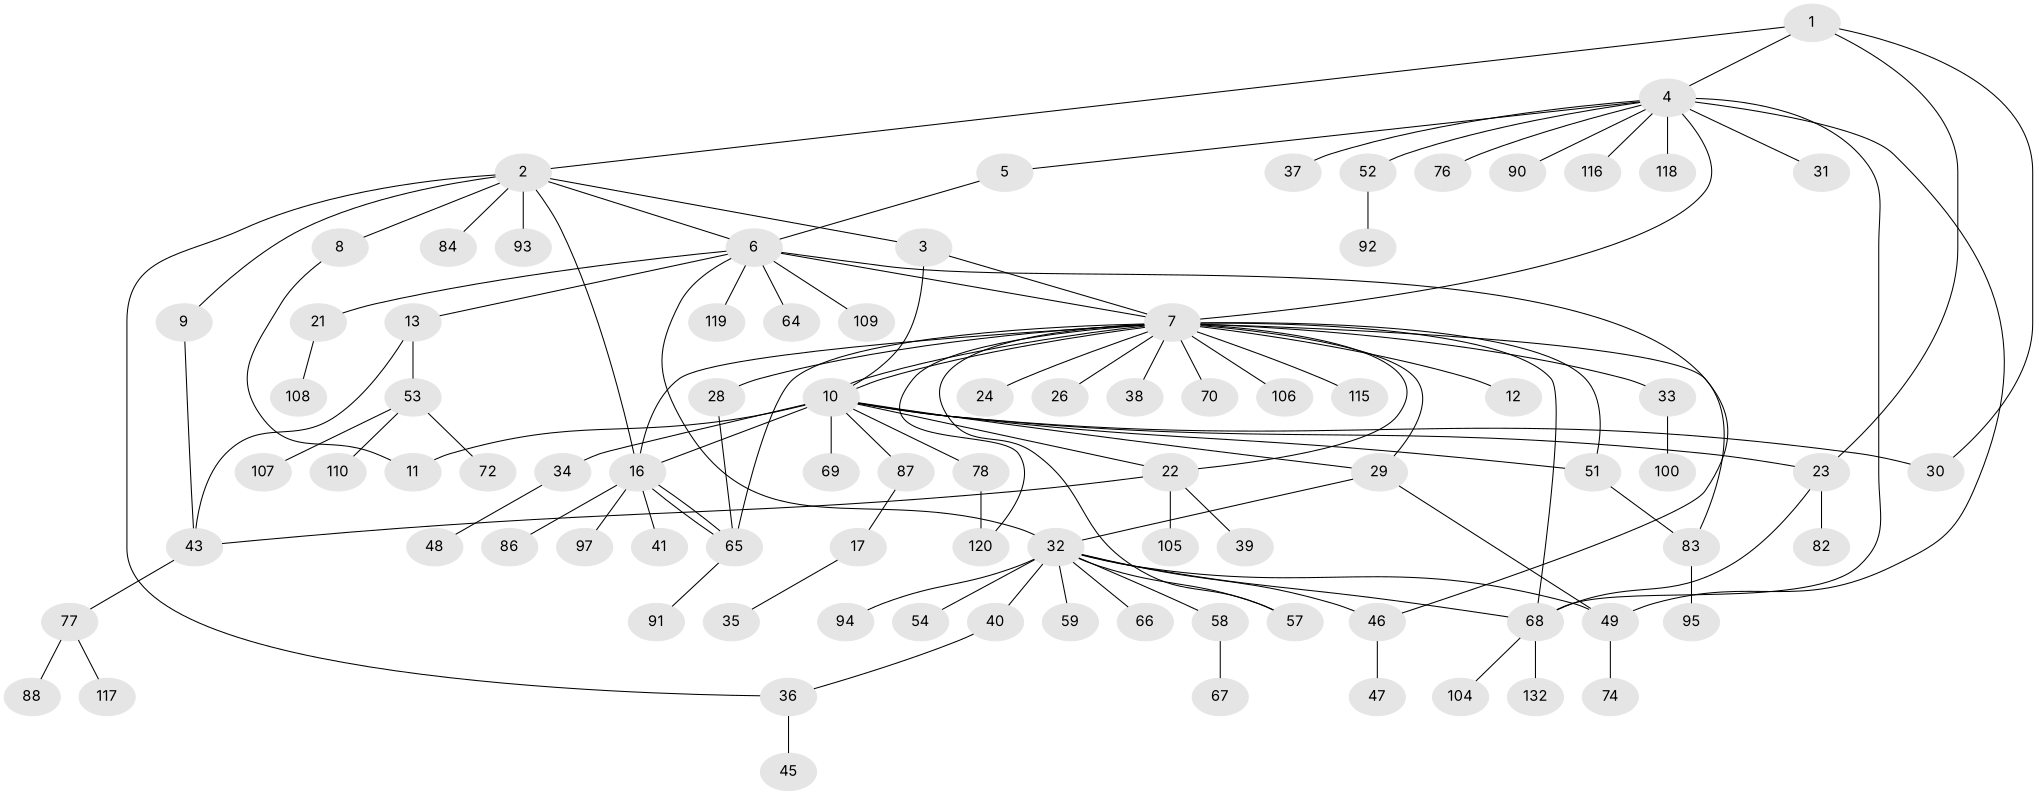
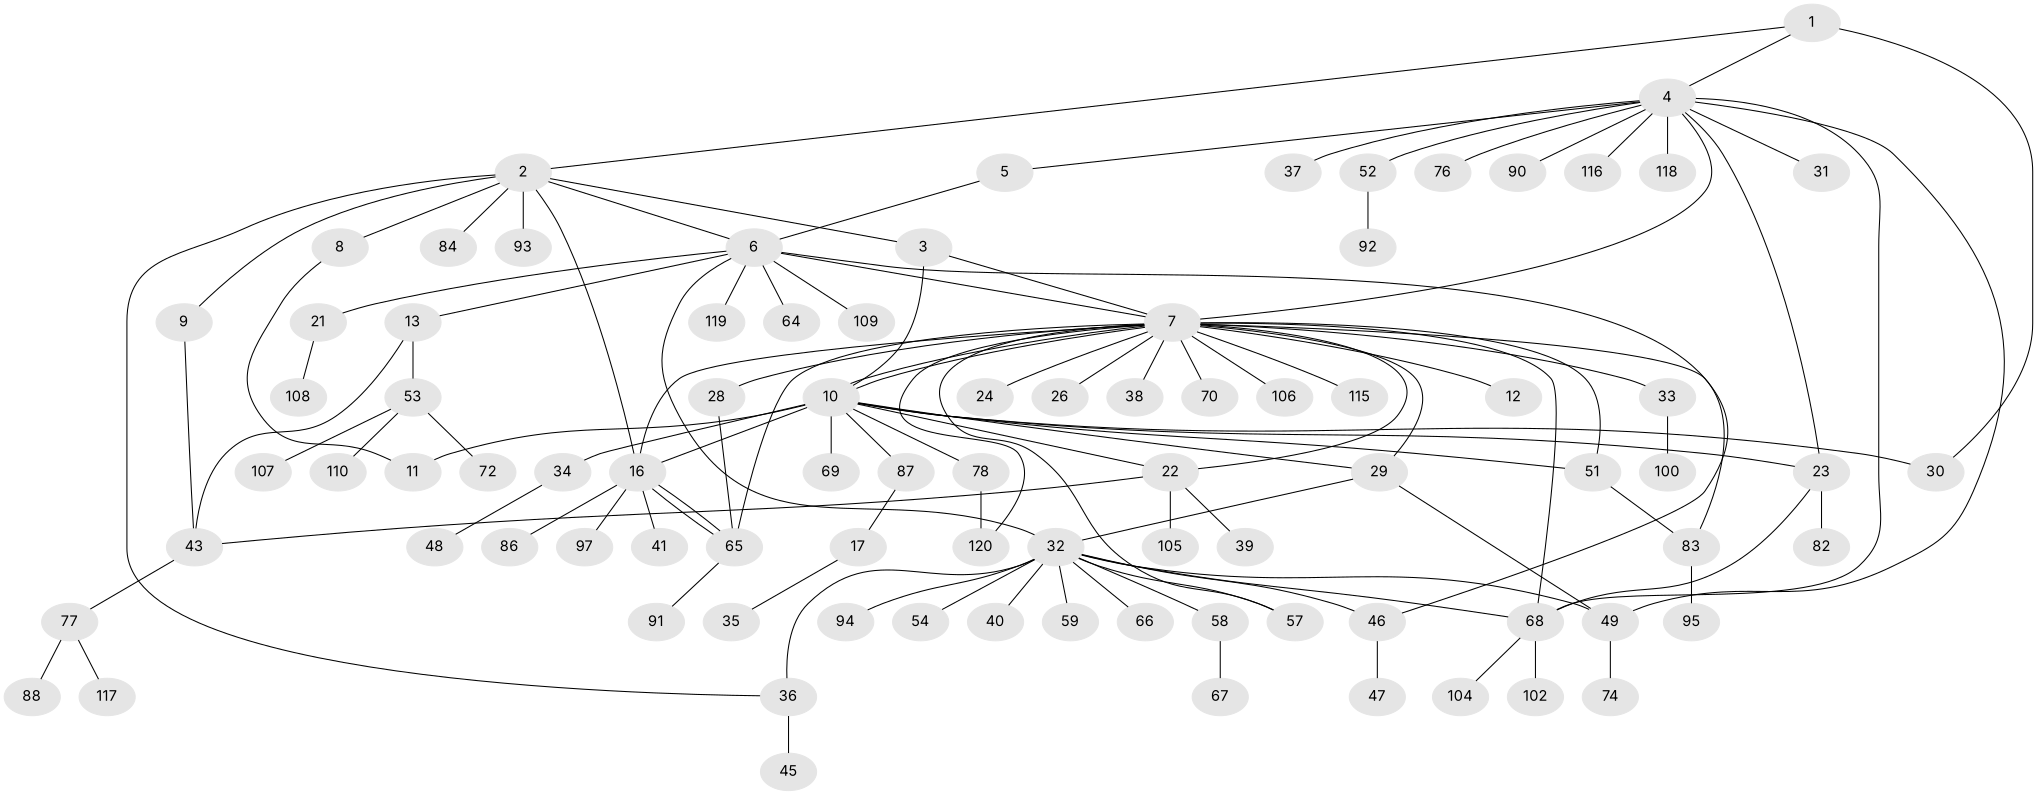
  graph {
    fontname=Inter
    node [color=gray90 fontname=Inter style=filled]
    edge [fontname=Inter]
    2 [super="+63"]
    3 [super="+15"]
    6 [super="+14"]
    8
    9
    16 [super="+20"]
    36
    84
    93
    1
    4 [super="+60"]
    23 [super="+55"]
    30
    7 [super="+19"]
    5
    31 [super="+112"]
    37
    49 [super="+89"]
    52 [super="+81"]
    68 [super="+101"]
    76 [super="+99"]
    90
    116
    118
    82
    10 [super="+18"]
    13 [super="+27"]
    21 [super="+75"]
    32 [super="+71"]
    46 [super="+61"]
    64
    109
    119
    11 [super="+44"]
    43 [super="+113"]
    65 [super="+73"]
    41
    86
    97
    45 [super="+96"]
    12
    22 [super="+50"]
    24 [super="+56"]
    26
    28
    29 [super="+62"]
    33 [super="+111"]
    38
    51
    70 [super="+114"]
    83 [super="+85"]
    106
    115
    120
    57
    34 [super="+79"]
    69
    78
    87
    74
    92
-   102 [label=132]
+   102
    104
    53 [super="+80"]
    108
    54
    40
    58 [super="+103"]
    59
    66
    94
    47
    39
    105
    100
    91 [super="+98"]
    95
    77
    17 [super="+25"]
    35
    48
    72
    107
    110
    67
    88
    117
    2 -- 3
    2 -- 6
    2 -- 8
    2 -- 9
    2 -- 16
    2 -- 36
    2 -- 84
    2 -- 93
    3 -- 7
    3 -- 10 [weight=2]
    6 -- 7
    6 -- 13
    6 -- 21
    6 -- 32
    6 -- 46
    6 -- 64
    6 -- 109
    6 -- 119
    8 -- 11
    9 -- 43
    16 -- 65
    16 -- 65
    16 -- 41
    16 -- 86
    16 -- 97
    36 -- 45
    1 -- 2
    1 -- 4
-   1 -- 23
+   4 -- 23
    1 -- 30
    4 -- 7
    4 -- 5
    4 -- 31
    4 -- 37
    4 -- 49
    4 -- 52
    4 -- 68
    4 -- 76
    4 -- 90
    4 -- 116
    4 -- 118 [weight=2]
    23 -- 68
    23 -- 82
    7 -- 16
    7 -- 68 [weight=2]
    7 -- 10
    7 -- 10
    7 -- 65
    7 -- 12
    7 -- 22
    7 -- 24
    7 -- 26
    7 -- 28
    7 -- 29
    7 -- 33
    7 -- 38
    7 -- 51
    7 -- 70
    7 -- 83
    7 -- 106
    7 -- 115
    7 -- 120
    7 -- 57
    5 -- 6
    49 -- 74
    52 -- 92
    68 -- 102
    68 -- 104
    10 -- 16
    10 -- 23
    10 -- 30
    10 -- 11 [weight=2]
    10 -- 22
    10 -- 29
    10 -- 51
    10 -- 34
    10 -- 69
    10 -- 78
    10 -- 87
    13 -- 43
    13 -- 53
    21 -- 108
-   40 -- 36
+   32 -- 36
    32 -- 49
    32 -- 68
    32 -- 46
    32 -- 57
    32 -- 54
    32 -- 40
    32 -- 58
    32 -- 59
    32 -- 66
    32 -- 94
    46 -- 47
    43 -- 77
    65 -- 91
    22 -- 43
    22 -- 39
    22 -- 105
    28 -- 65
    29 -- 49
    29 -- 32
    33 -- 100
    51 -- 83
    83 -- 95
    34 -- 48
    78 -- 120
    87 -- 17
    53 -- 72
    53 -- 107
    53 -- 110
    58 -- 67
    77 -- 88
    77 -- 117
    17 -- 35
  }
